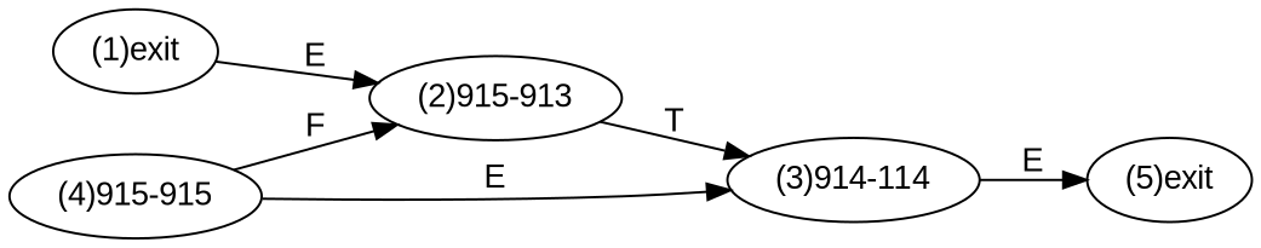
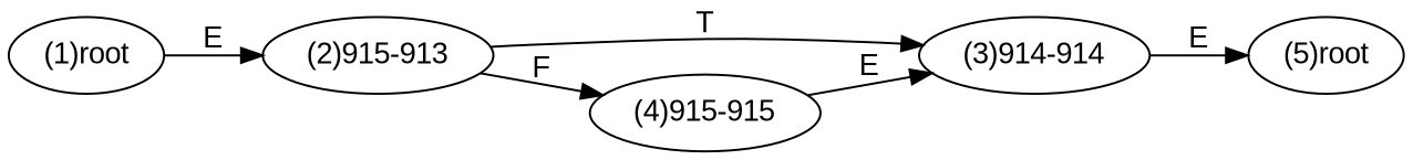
  digraph {
    fontname="Liberation Sans"
    rankdir=LR
    node [fontname="Liberation Sans"]
    edge [fontname="Liberation Sans"]
-   n1 [label="(1)exit"]
+   n1 [label="(1)root"]
    n2 [label="(2)915-913"]
-   n3 [label="(3)914-114"]
+   n3 [label="(3)914-914"]
    n4 [label="(4)915-915"]
-   n5 [label="(5)exit"]
+   n5 [label="(5)root"]
    n1 -> n2 [label=E]
    n2 -> n3 [label=T]
-   n4 -> n2 [label=F]
+   n2 -> n4 [label=F]
    n3 -> n5 [label=E]
    n4 -> n3 [label=E]
  }
